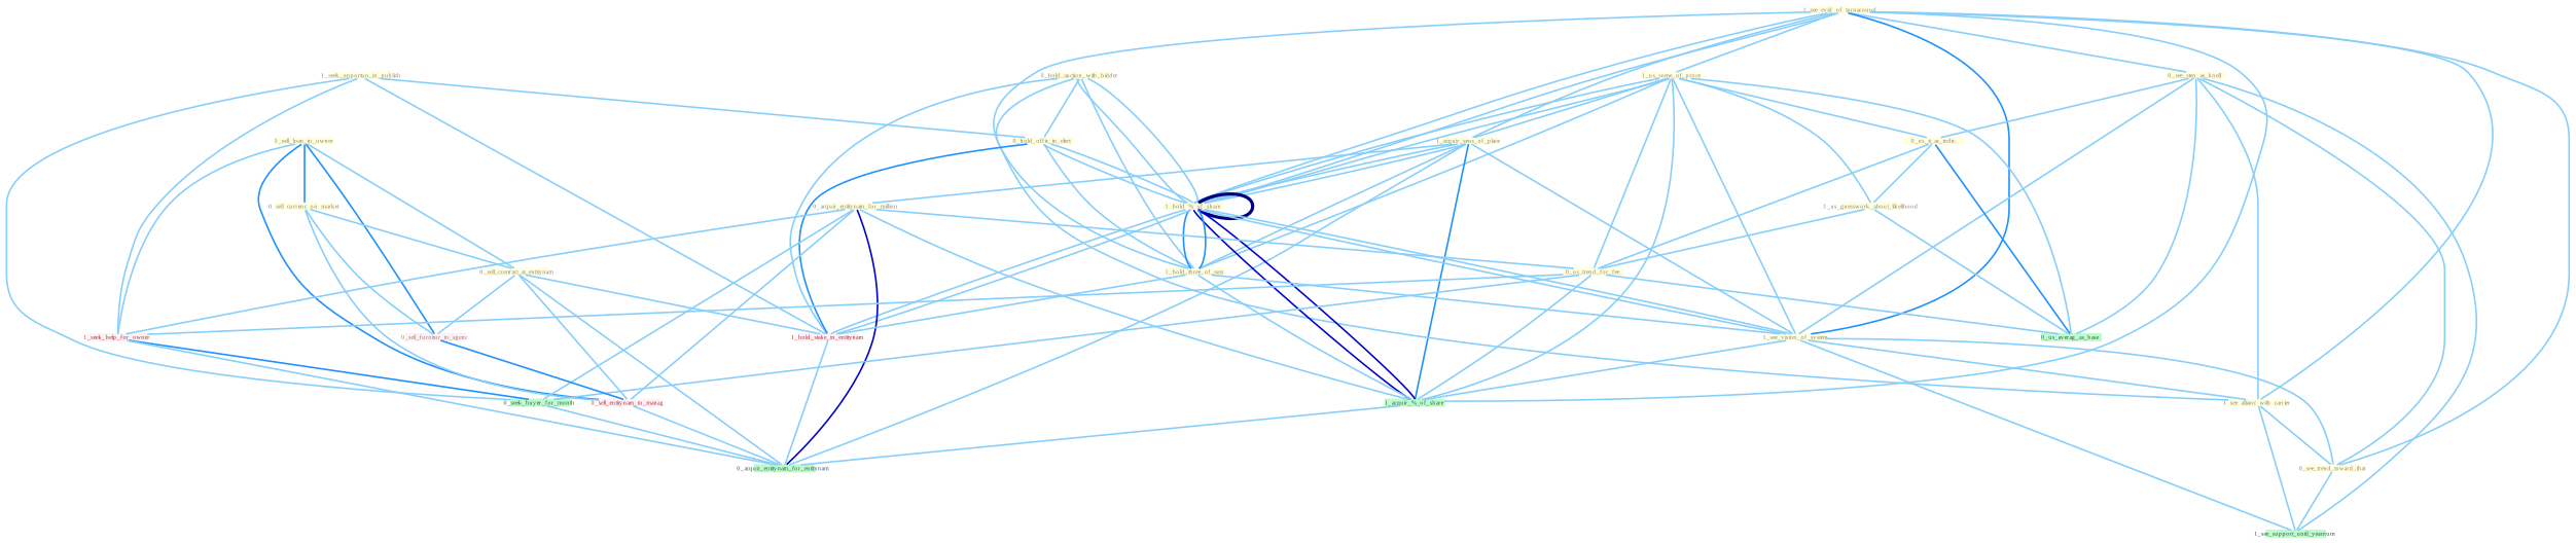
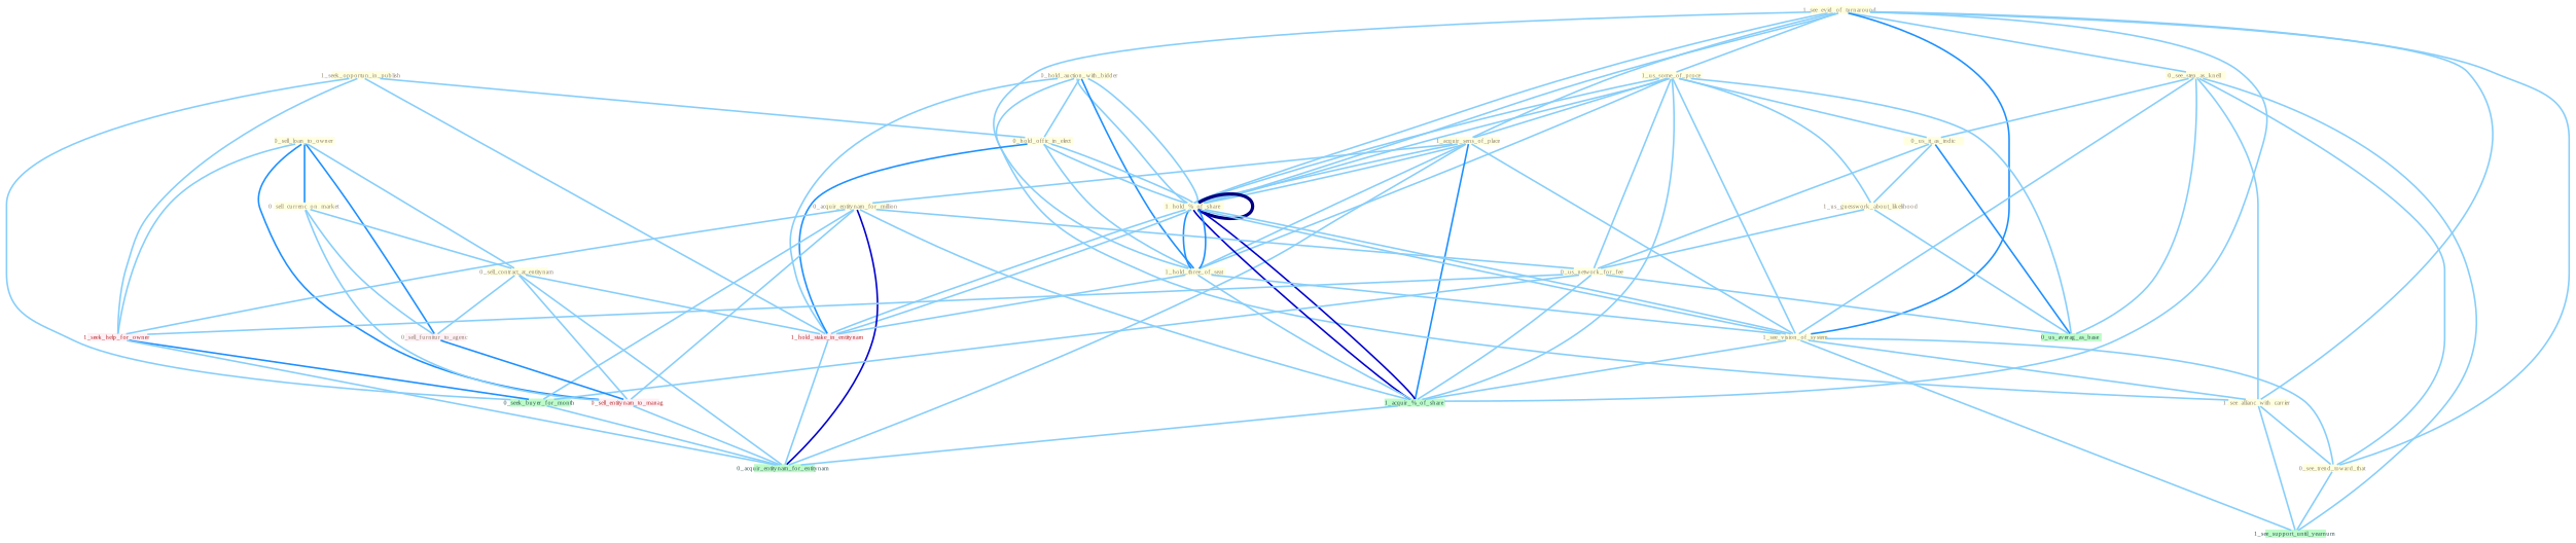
  graph {
    fontname="Liberation Serif"
    node [color="#ffffe0" fixedsize=true fontcolor="#8b7d6b" fontname="Liberation Serif" fontsize=4 shape=polygon style=filled]
    edge [color="#87cefa" fontname="Liberation Serif" w=1]
    "1_see_evid_of_turnaround " [height=.06 width=.5]
    "1_seek_opportun_in_publish " [height=.06 width=.5]
    "1_us_some_of_proce " [height=.06 width=.5]
    "0_sell_loan_to_owner " [height=.06 width=.5]
    "1_acquir_sens_of_place " [height=.06 width=.5]
    "0_hold_auction_with_bidder " [height=.06 width=.5]
    "0_sell_currenc_on_market " [height=.06 width=.5]
    "0_hold_offic_in_elect " [height=.06 width=.5]
    "0_see_step_as_knell " [height=.06 width=.5]
    "0_us_it_as_indic " [height=.06 width=.5]
    "1_us_guesswork_about_likelihood " [height=.06 width=.5]
    "1_hold_%_of_share " [height=.06 width=.5]
    "0_acquir_entitynam_for_million " [height=.06 width=.5]
    "0_sell_contract_at_entitynam " [height=.06 width=.5]
    "1_hold_three_of_seat " [height=.06 width=.5]
    "1_see_vision_of_system " [height=.06 width=.5]
    "1_see_allianc_with_carrier " [height=.06 width=.5]
-   "0_us_network_for_fee " [height=.06 width=.5 label="0_us_trend_for_fee"]
+   "0_us_network_for_fee " [height=.06 width=.5]
    "0_see_trend_toward_that " [height=.06 width=.5]
    "1_hold_stake_in_entitynam " [color="#fff0f5" fontcolor="#b22222" height=.06 width=.5]
    "1_seek_help_for_owner " [color="#fff0f5" fontcolor="#b22222" height=.06 width=.5]
    "0_sell_furnitur_to_agenc " [color="#fff0f5" height=.06 width=.5]
    "0_sell_entitynam_to_manag " [color="#fff0f5" fontcolor="#b22222" height=.06 width=.5]
    "1_acquir_%_of_share " [color="#BDFCC9" fontcolor="#2f4f4f" height=.06 width=.5]
    "0_seek_buyer_for_month " [color="#BDFCC9" fontcolor="#2f4f4f" height=.06 width=.5]
    "0_us_averag_as_base " [color="#BDFCC9" fontcolor="#2f4f4f" height=.06 width=.5]
    "0_acquir_entitynam_for_entitynam " [color="#BDFCC9" fontcolor="#2f4f4f" height=.06 width=.5]
    "1_see_support_until_yearnum " [color="#BDFCC9" fontcolor="#2f4f4f" height=.06 width=.5]
    subgraph sub_1 {
      "1_see_evid_of_turnaround "
      "1_seek_opportun_in_publish "
      "1_us_some_of_proce "
      "0_sell_loan_to_owner "
      "1_acquir_sens_of_place "
      "0_hold_auction_with_bidder "
      "0_sell_currenc_on_market "
      "0_hold_offic_in_elect "
      "0_see_step_as_knell "
      "0_us_it_as_indic "
      "1_us_guesswork_about_likelihood "
      "1_hold_%_of_share "
      "0_acquir_entitynam_for_million "
      "0_sell_contract_at_entitynam "
      "1_hold_three_of_seat "
      "1_see_vision_of_system "
      "1_see_allianc_with_carrier "
      "0_us_network_for_fee "
      "0_see_trend_toward_that "
    }
    subgraph sub_2 {
      "1_hold_stake_in_entitynam "
      "1_seek_help_for_owner "
      "0_sell_furnitur_to_agenc "
      "0_sell_entitynam_to_manag "
    }
    "1_see_evid_of_turnaround " -- "1_us_some_of_proce "
    "1_see_evid_of_turnaround " -- "1_acquir_sens_of_place "
    "1_see_evid_of_turnaround " -- "0_see_step_as_knell "
    "1_see_evid_of_turnaround " -- "1_hold_%_of_share "
    "1_see_evid_of_turnaround " -- "1_hold_%_of_share "
    "1_see_evid_of_turnaround " -- "1_hold_three_of_seat "
    "1_see_evid_of_turnaround " -- "1_see_vision_of_system " [color="#1e90ff" w=2]
    "1_see_evid_of_turnaround " -- "1_see_allianc_with_carrier "
    "1_see_evid_of_turnaround " -- "0_see_trend_toward_that "
    "1_see_evid_of_turnaround " -- "1_acquir_%_of_share "
    "1_seek_opportun_in_publish " -- "0_hold_offic_in_elect "
    "1_seek_opportun_in_publish " -- "1_hold_stake_in_entitynam "
    "1_seek_opportun_in_publish " -- "1_seek_help_for_owner "
    "1_seek_opportun_in_publish " -- "0_seek_buyer_for_month "
    "1_us_some_of_proce " -- "1_acquir_sens_of_place "
    "1_us_some_of_proce " -- "0_us_it_as_indic "
    "1_us_some_of_proce " -- "1_us_guesswork_about_likelihood "
    "1_us_some_of_proce " -- "1_hold_%_of_share "
    "1_us_some_of_proce " -- "1_hold_%_of_share "
    "1_us_some_of_proce " -- "1_hold_three_of_seat "
    "1_us_some_of_proce " -- "1_see_vision_of_system "
    "1_us_some_of_proce " -- "0_us_network_for_fee "
    "1_us_some_of_proce " -- "1_acquir_%_of_share "
    "1_us_some_of_proce " -- "0_us_averag_as_base "
    "0_sell_loan_to_owner " -- "0_sell_currenc_on_market " [color="#1e90ff"]
    "0_sell_loan_to_owner " -- "0_sell_contract_at_entitynam "
    "0_sell_loan_to_owner " -- "1_seek_help_for_owner "
    "0_sell_loan_to_owner " -- "0_sell_furnitur_to_agenc " [color="#1e90ff" w=2]
    "0_sell_loan_to_owner " -- "0_sell_entitynam_to_manag " [color="#1e90ff" w=2]
    "1_acquir_sens_of_place " -- "1_hold_%_of_share "
    "1_acquir_sens_of_place " -- "1_hold_%_of_share "
    "1_acquir_sens_of_place " -- "0_acquir_entitynam_for_million "
    "1_acquir_sens_of_place " -- "1_hold_three_of_seat "
    "1_acquir_sens_of_place " -- "1_see_vision_of_system "
    "1_acquir_sens_of_place " -- "1_acquir_%_of_share " [color="#1e90ff" w=2]
    "1_acquir_sens_of_place " -- "0_acquir_entitynam_for_entitynam "
    "0_hold_auction_with_bidder " -- "0_hold_offic_in_elect "
    "0_hold_auction_with_bidder " -- "1_hold_%_of_share "
    "0_hold_auction_with_bidder " -- "1_hold_%_of_share "
-   "0_hold_auction_with_bidder " -- "1_hold_three_of_seat "
+   "0_hold_auction_with_bidder " -- "1_hold_three_of_seat " [color="#1e90ff"]
    "0_hold_auction_with_bidder " -- "1_see_allianc_with_carrier "
    "0_hold_auction_with_bidder " -- "1_hold_stake_in_entitynam "
    "0_sell_currenc_on_market " -- "0_sell_contract_at_entitynam "
    "0_sell_currenc_on_market " -- "0_sell_furnitur_to_agenc "
    "0_sell_currenc_on_market " -- "0_sell_entitynam_to_manag "
    "0_hold_offic_in_elect " -- "1_hold_%_of_share "
    "0_hold_offic_in_elect " -- "1_hold_%_of_share "
    "0_hold_offic_in_elect " -- "1_hold_three_of_seat "
    "0_hold_offic_in_elect " -- "1_hold_stake_in_entitynam " [color="#1e90ff" w=2]
    "0_see_step_as_knell " -- "0_us_it_as_indic "
    "0_see_step_as_knell " -- "1_see_vision_of_system "
    "0_see_step_as_knell " -- "1_see_allianc_with_carrier "
    "0_see_step_as_knell " -- "0_see_trend_toward_that "
    "0_see_step_as_knell " -- "0_us_averag_as_base "
    "0_see_step_as_knell " -- "1_see_support_until_yearnum "
    "0_us_it_as_indic " -- "1_us_guesswork_about_likelihood "
    "0_us_it_as_indic " -- "0_us_network_for_fee "
    "0_us_it_as_indic " -- "0_us_averag_as_base " [color="#1e90ff" w=2]
    "1_us_guesswork_about_likelihood " -- "0_us_network_for_fee "
    "1_us_guesswork_about_likelihood " -- "0_us_averag_as_base "
    "1_hold_%_of_share " -- "1_hold_%_of_share " [color="#000080" style=bold w=4]
    "1_hold_%_of_share " -- "1_hold_three_of_seat " [color="#1e90ff" w=2]
    "1_hold_%_of_share " -- "1_see_vision_of_system "
    "1_hold_%_of_share " -- "1_hold_stake_in_entitynam "
    "1_hold_%_of_share " -- "1_hold_stake_in_entitynam "
    "1_hold_%_of_share " -- "1_acquir_%_of_share " [color="#0000cd" w=3]
    "1_hold_%_of_share " -- "1_acquir_%_of_share " [color="#0000cd" w=3]
    "0_acquir_entitynam_for_million " -- "0_us_network_for_fee "
    "0_acquir_entitynam_for_million " -- "1_seek_help_for_owner "
    "0_acquir_entitynam_for_million " -- "0_sell_entitynam_to_manag "
    "0_acquir_entitynam_for_million " -- "1_acquir_%_of_share "
    "0_acquir_entitynam_for_million " -- "0_seek_buyer_for_month "
    "0_acquir_entitynam_for_million " -- "0_acquir_entitynam_for_entitynam " [color="#0000cd" w=3]
    "0_sell_contract_at_entitynam " -- "1_hold_stake_in_entitynam "
    "0_sell_contract_at_entitynam " -- "0_sell_furnitur_to_agenc "
    "0_sell_contract_at_entitynam " -- "0_sell_entitynam_to_manag "
    "0_sell_contract_at_entitynam " -- "0_acquir_entitynam_for_entitynam "
    "1_hold_three_of_seat " -- "1_hold_%_of_share " [color="#1e90ff" w=2]
    "1_hold_three_of_seat " -- "1_see_vision_of_system "
    "1_hold_three_of_seat " -- "1_hold_stake_in_entitynam "
    "1_hold_three_of_seat " -- "1_acquir_%_of_share "
    "1_see_vision_of_system " -- "1_hold_%_of_share "
    "1_see_vision_of_system " -- "1_see_allianc_with_carrier "
    "1_see_vision_of_system " -- "0_see_trend_toward_that "
    "1_see_vision_of_system " -- "1_acquir_%_of_share "
    "1_see_vision_of_system " -- "1_see_support_until_yearnum "
    "1_see_allianc_with_carrier " -- "0_see_trend_toward_that "
    "1_see_allianc_with_carrier " -- "1_see_support_until_yearnum "
    "0_us_network_for_fee " -- "1_seek_help_for_owner "
    "0_us_network_for_fee " -- "1_acquir_%_of_share "
    "0_us_network_for_fee " -- "0_seek_buyer_for_month "
    "0_us_network_for_fee " -- "0_us_averag_as_base "
    "0_see_trend_toward_that " -- "1_see_support_until_yearnum "
    "1_hold_stake_in_entitynam " -- "0_acquir_entitynam_for_entitynam "
    "1_seek_help_for_owner " -- "0_seek_buyer_for_month " [color="#1e90ff" w=2]
    "1_seek_help_for_owner " -- "0_acquir_entitynam_for_entitynam "
    "0_sell_furnitur_to_agenc " -- "0_sell_entitynam_to_manag " [color="#1e90ff" w=2]
    "0_sell_entitynam_to_manag " -- "0_acquir_entitynam_for_entitynam "
    "1_acquir_%_of_share " -- "0_acquir_entitynam_for_entitynam "
    "0_seek_buyer_for_month " -- "0_acquir_entitynam_for_entitynam "
  }
